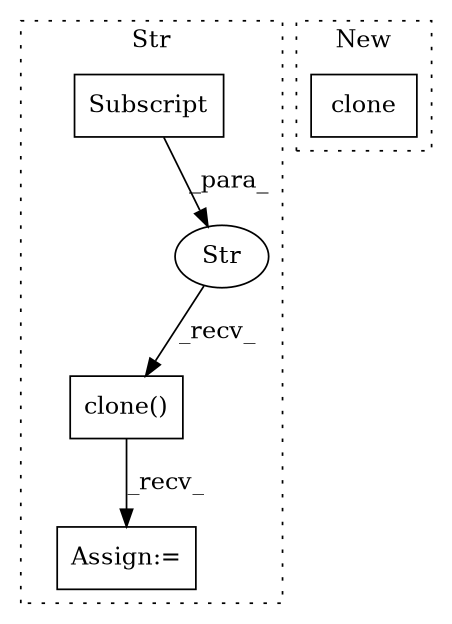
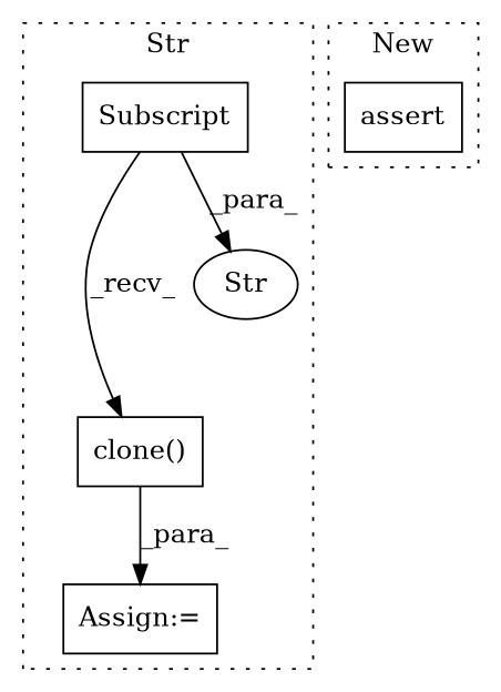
  digraph {
    node [shape=box]
    n1 [a=75 l=41 label="clone()" s=2712]
    n2 [a=68 l=3 label="Assign:=" s=2709]
    n3 [a=63 l="33,0" label=Subscript s="2712,0"]
    n4 [a=66 l=15 label=Str s=2729 shape=ellipse]
-   n5 [a=65 l=7 label=clone s=3003]
+   n5 [a=65 l=7 label=assert s=3003]
    subgraph cluster_1 {
      label=Str
      style=dotted
      n1
      n2
      n3
      n4
    }
    subgraph cluster_2 {
      label=New
      style=dotted
      n5
    }
-   n1 -> n2 [label=_recv_]
-   n4 -> n1 [label=_recv_]
+   n1 -> n2 [label=_para_]
+   n3 -> n1 [label=_recv_]
    n3 -> n4 [label=_para_]
  }
